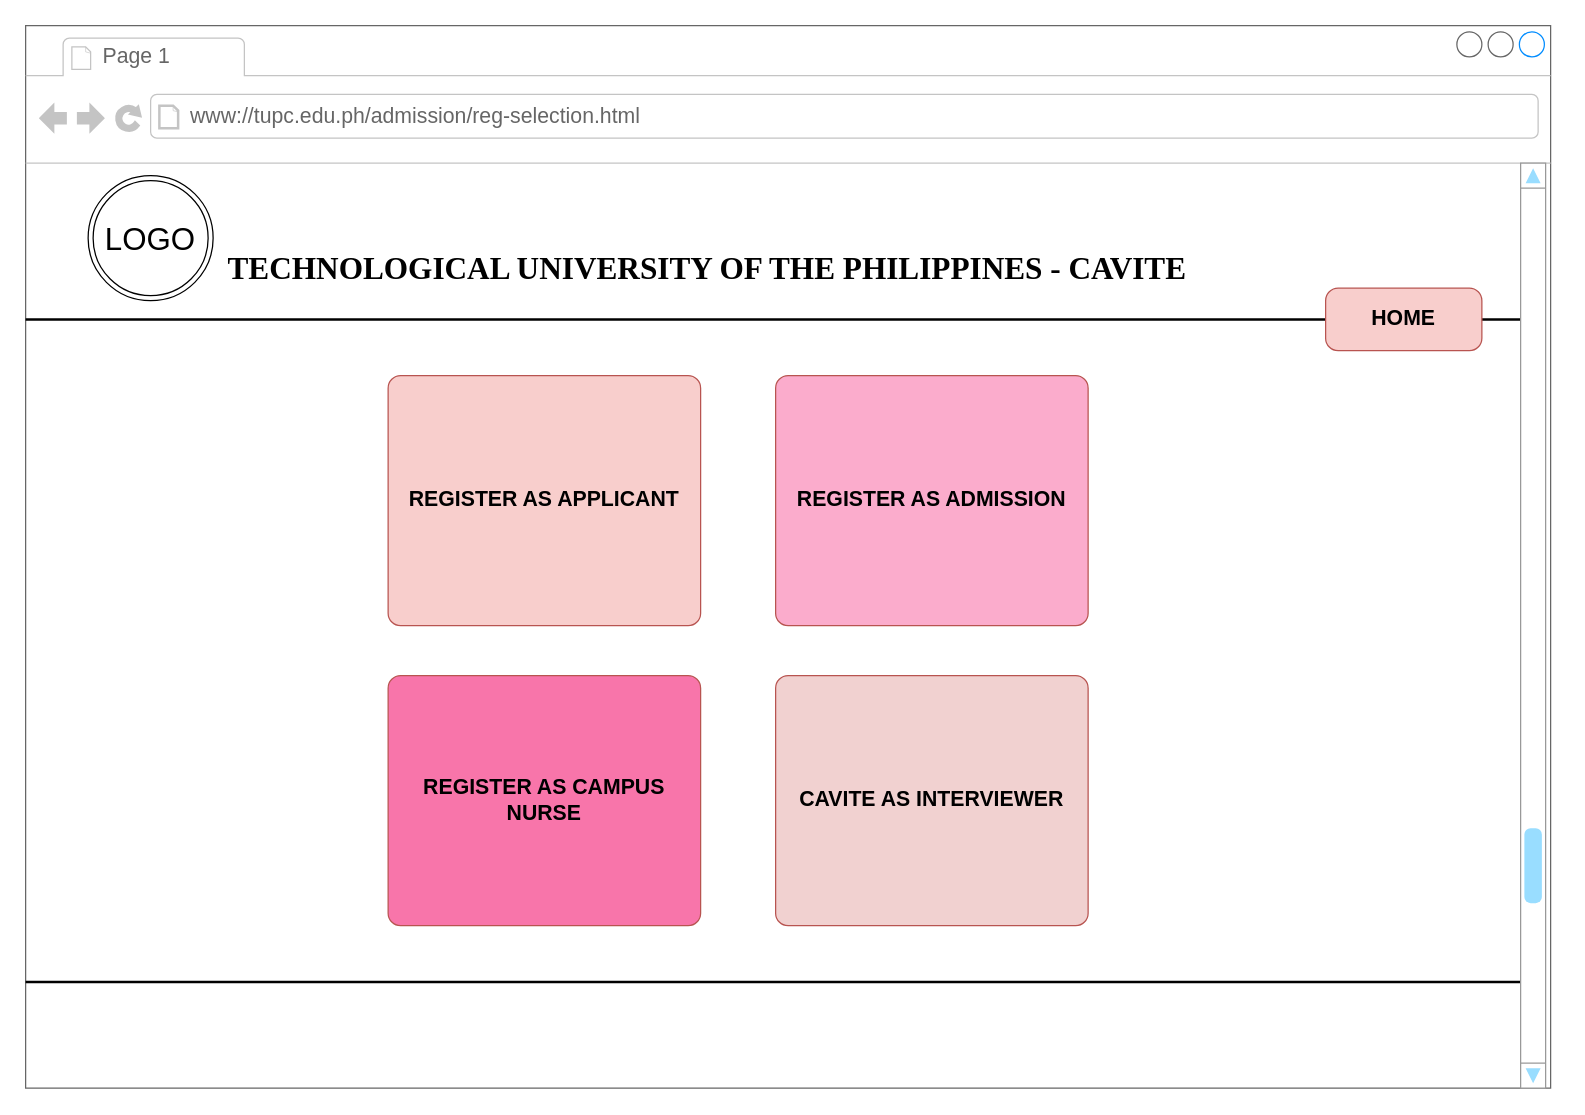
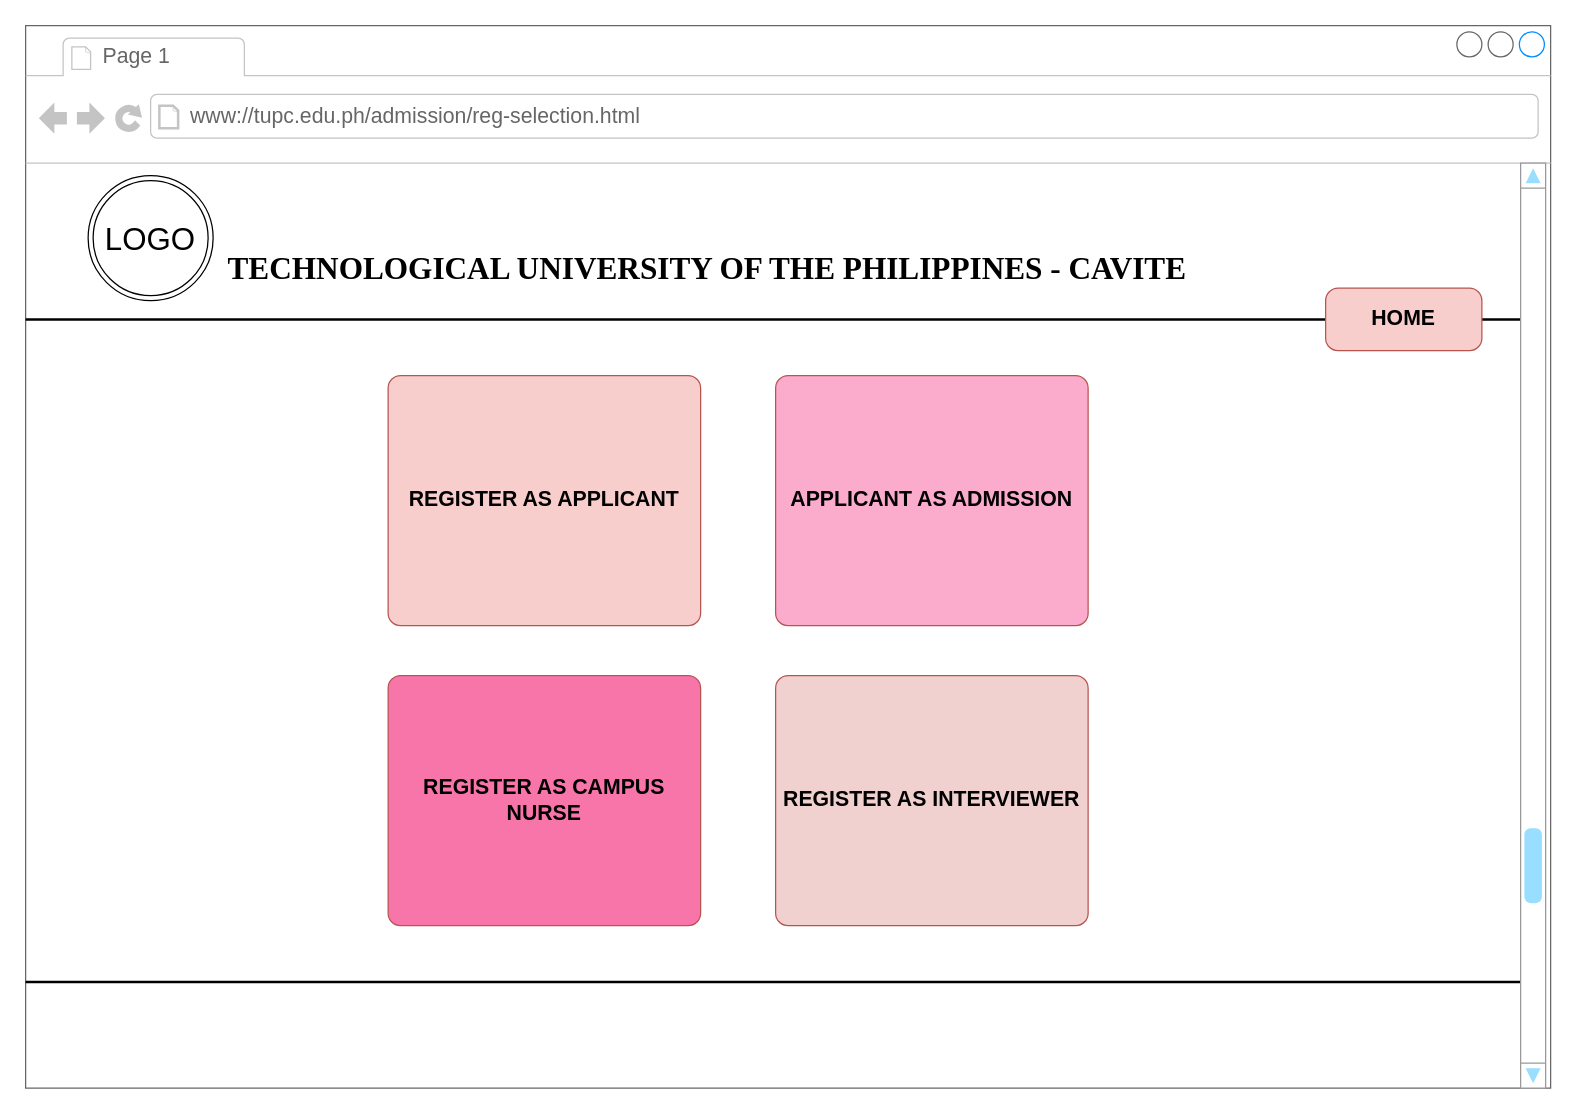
  <mxCell id="0" />
  <mxCell id="1" parent="0" />
  <mxCell id="2" value="" style="strokeWidth=1;shadow=0;dashed=0;align=center;html=1;shape=mxgraph.mockup.containers.browserWindow;rSize=0;strokeColor=none;strokeColor2=#008cff;strokeColor3=#c4c4c4;mainText=,;recursiveResize=0;fontSize=25;fillColor=none;" vertex="1" parent="1"><mxGeometry x="20" y="20" width="1220" height="850" as="geometry" /></mxCell>
  <mxCell id="3" value="" style="line;strokeWidth=2;html=1;fontSize=25;" vertex="1" parent="2"><mxGeometry y="760" width="1210" height="10" as="geometry" /></mxCell>
  <mxCell id="4" value="Page 1" style="strokeWidth=1;shadow=0;dashed=0;align=center;html=1;shape=mxgraph.mockup.containers.anchor;fontSize=17;fontColor=#666666;align=left;" vertex="1" parent="2"><mxGeometry x="60" y="12" width="110" height="26" as="geometry" /></mxCell>
  <mxCell id="5" value="www://tupc.edu.ph/admission/reg-selection.html" style="strokeWidth=1;shadow=0;dashed=0;align=center;html=1;shape=mxgraph.mockup.containers.anchor;rSize=0;fontSize=17;fontColor=#666666;align=left;" vertex="1" parent="2"><mxGeometry x="130" y="60" width="250" height="26" as="geometry" /></mxCell>
  <mxCell id="6" value="&lt;h1&gt;&lt;b&gt;&lt;font style=&quot;font-size: 25px&quot;&gt;TECHNOLOGICAL UNIVERSITY OF THE PHILIPPINES - CAVITE&lt;/font&gt;&lt;/b&gt;&lt;/h1&gt;" style="text;html=1;points=[];align=left;verticalAlign=top;spacingTop=-4;fontSize=14;fontFamily=Verdana" vertex="1" parent="2"><mxGeometry x="160" y="155" width="540" height="60" as="geometry" /></mxCell>
  <mxCell id="7" value="LOGO" style="ellipse;shape=doubleEllipse;whiteSpace=wrap;html=1;fontSize=25;" vertex="1" parent="2"><mxGeometry x="50" y="120" width="100" height="100" as="geometry" /></mxCell>
  <mxCell id="8" value="" style="line;strokeWidth=2;html=1;fontSize=25;" vertex="1" parent="2"><mxGeometry y="230" width="1210" height="10" as="geometry" /></mxCell>
  <mxCell id="9" value="" style="verticalLabelPosition=bottom;shadow=0;dashed=0;align=center;html=1;verticalAlign=top;strokeWidth=1;shape=mxgraph.mockup.navigation.scrollBar;strokeColor=#999999;barPos=20;fillColor2=#99ddff;strokeColor2=none;direction=north;fontSize=25;" vertex="1" parent="2"><mxGeometry x="1196" y="110" width="30" height="740" as="geometry" /></mxCell>
  <mxCell id="10" value="REGISTER AS APPLICANT" style="strokeWidth=1;shadow=0;dashed=0;align=center;html=1;shape=mxgraph.mockup.buttons.button;strokeColor=#b85450;mainText=;buttonStyle=round;fontSize=17;fontStyle=1;fillColor=#f8cecc;whiteSpace=wrap;" vertex="1" parent="2"><mxGeometry x="290" y="280" width="250" height="200" as="geometry" /></mxCell>
- <mxCell id="11" value="REGISTER AS ADMISSION" style="strokeWidth=1;shadow=0;dashed=0;align=center;html=1;shape=mxgraph.mockup.buttons.button;strokeColor=#b85450;mainText=;buttonStyle=round;fontSize=17;fontStyle=1;fillColor=#FBACCC;whiteSpace=wrap;" vertex="1" parent="2"><mxGeometry x="600" y="280" width="250" height="200" as="geometry" /></mxCell>
+ <mxCell id="11" value="APPLICANT AS ADMISSION" style="strokeWidth=1;shadow=0;dashed=0;align=center;html=1;shape=mxgraph.mockup.buttons.button;strokeColor=#b85450;mainText=;buttonStyle=round;fontSize=17;fontStyle=1;fillColor=#FBACCC;whiteSpace=wrap;" vertex="1" parent="2"><mxGeometry x="600" y="280" width="250" height="200" as="geometry" /></mxCell>
  <mxCell id="12" value="REGISTER AS CAMPUS NURSE" style="strokeWidth=1;shadow=0;dashed=0;align=center;html=1;shape=mxgraph.mockup.buttons.button;strokeColor=#b85450;mainText=;buttonStyle=round;fontSize=17;fontStyle=1;fillColor=#F875AA;whiteSpace=wrap;" vertex="1" parent="2"><mxGeometry x="290" y="520" width="250" height="200" as="geometry" /></mxCell>
- <mxCell id="13" value="CAVITE AS INTERVIEWER" style="strokeWidth=1;shadow=0;dashed=0;align=center;html=1;shape=mxgraph.mockup.buttons.button;strokeColor=#b85450;mainText=;buttonStyle=round;fontSize=17;fontStyle=1;fillColor=#F1D1D0;whiteSpace=wrap;" vertex="1" parent="2"><mxGeometry x="600" y="520" width="250" height="200" as="geometry" /></mxCell>
+ <mxCell id="13" value="REGISTER AS INTERVIEWER" style="strokeWidth=1;shadow=0;dashed=0;align=center;html=1;shape=mxgraph.mockup.buttons.button;strokeColor=#b85450;mainText=;buttonStyle=round;fontSize=17;fontStyle=1;fillColor=#F1D1D0;whiteSpace=wrap;" vertex="1" parent="2"><mxGeometry x="600" y="520" width="250" height="200" as="geometry" /></mxCell>
  <mxCell id="14" value="HOME" style="strokeWidth=1;shadow=0;dashed=0;align=center;html=1;shape=mxgraph.mockup.buttons.button;strokeColor=#b85450;mainText=;buttonStyle=round;fontSize=17;fontStyle=1;fillColor=#f8cecc;whiteSpace=wrap;" vertex="1" parent="2"><mxGeometry x="1040" y="210" width="125" height="50" as="geometry" /></mxCell>
